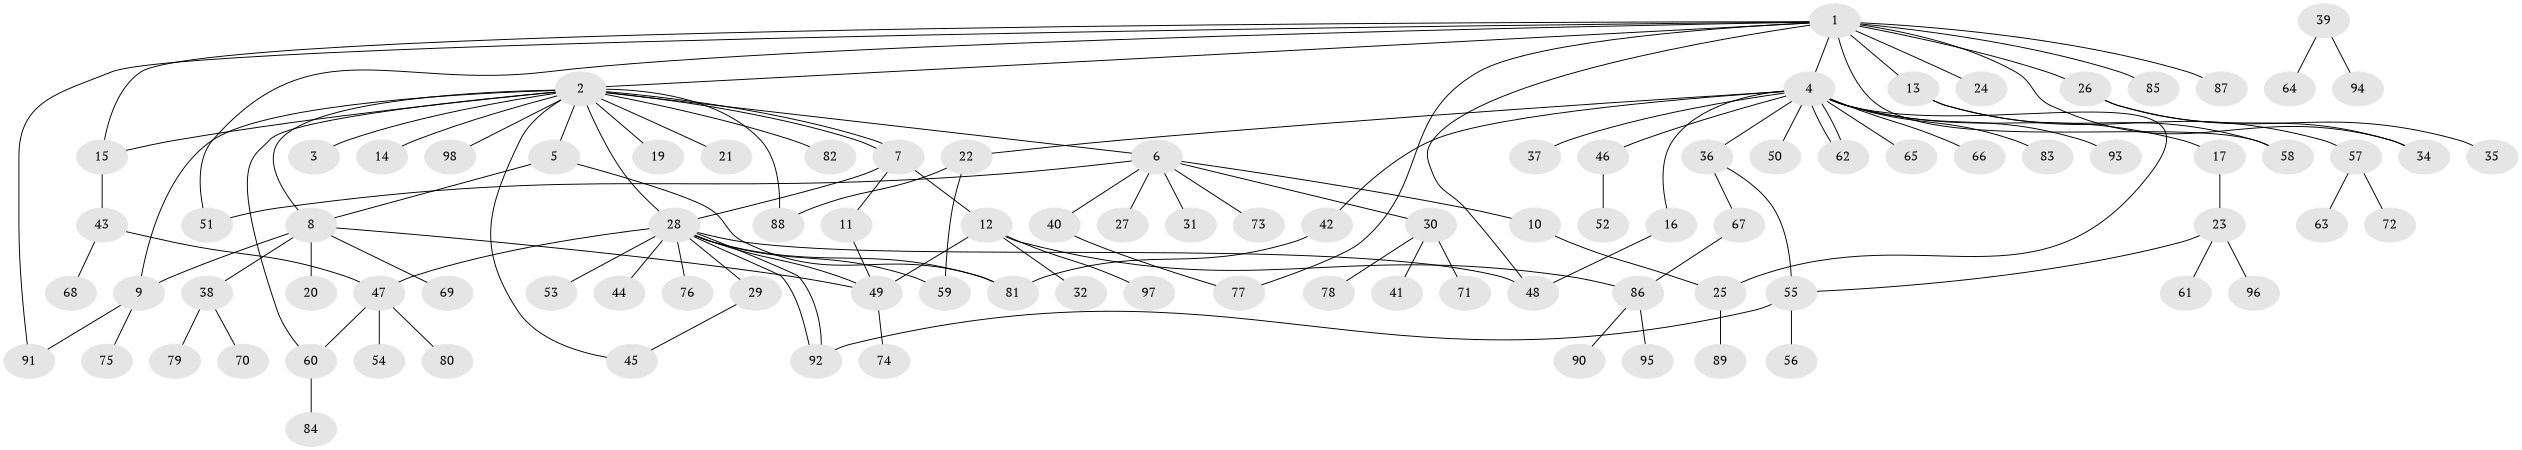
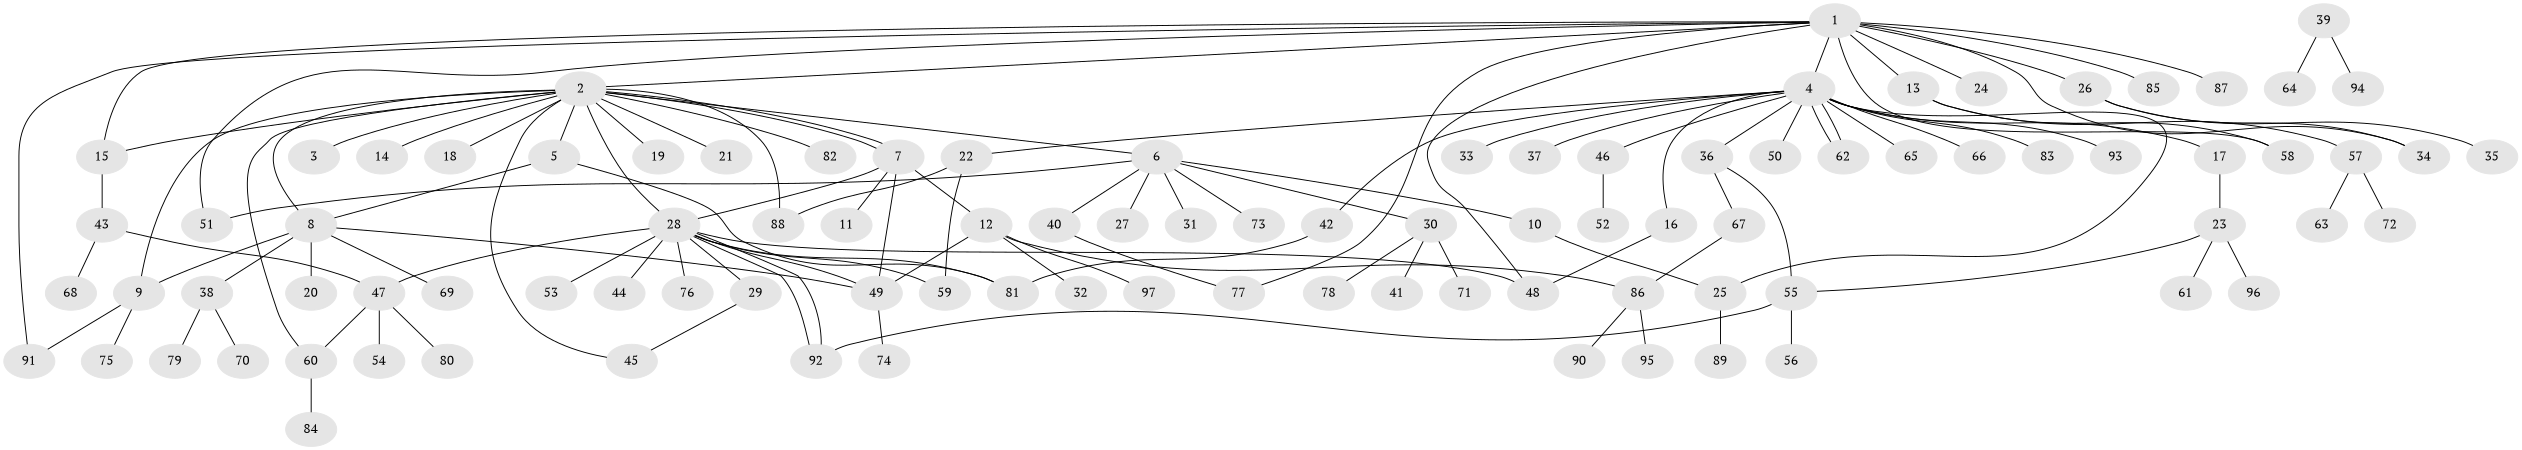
  graph {
    fontname="PT Serif"
    node [color=gray90 fontname="PT Serif" style=filled]
    edge [fontname="PT Serif"]
    1
    2
    4
    13
    15
    24
    26
    34
    48
    51
    58
    77
    85
    87
    91
    3
    5
    6
    7
    8
    9
    14
-   18 [label=98]
+   18
    19
    21
    28
    45
    60
    82
    88
    16
    17
    22
    25
+   33
    36
    37
    42
    46
    50
    62
    65
    66
    83
    93
    57
    43
    35
    81
    10
    27
    30
    31
    40
    73
    11
    12
    49
    20
    38
    69
    75
    59
    29
    44
    47
    53
    76
    92
    39
    64
    94
    84
    23
    89
    55
    67
    52
    41
    71
    78
    32
    86
    97
    74
    70
    79
    90
    95
    61
    96
    63
    72
    68
    56
    54
    80
    1 -- 2
    1 -- 4
    1 -- 13
    1 -- 15
    1 -- 24
    1 -- 26
    1 -- 34
    1 -- 48
    1 -- 51
    1 -- 58
    1 -- 77
    1 -- 85
    1 -- 87
    1 -- 91
    2 -- 15
    2 -- 3
    2 -- 5
    2 -- 6
    2 -- 7
    2 -- 7
    2 -- 8
    2 -- 9
    2 -- 14
    2 -- 18
    2 -- 19
    2 -- 21
    2 -- 28
    2 -- 45
    2 -- 60
    2 -- 82
    2 -- 88
    4 -- 16
    4 -- 17
    4 -- 22
    4 -- 25
+   4 -- 33
    4 -- 36
    4 -- 37
    4 -- 42
    4 -- 46
    4 -- 50
    4 -- 62
    4 -- 62
    4 -- 65
    4 -- 66
    4 -- 83
    4 -- 93
    13 -- 58
    13 -- 57
    15 -- 43
    26 -- 34
    26 -- 35
    5 -- 8
    5 -- 81
    6 -- 51
    6 -- 10
    6 -- 27
    6 -- 30
    6 -- 31
    6 -- 40
    6 -- 73
    7 -- 28
    7 -- 11
    7 -- 12
-   11 -- 49
+   7 -- 49
    8 -- 9
    8 -- 49
    8 -- 20
    8 -- 38
    8 -- 69
    9 -- 91
    9 -- 75
    28 -- 48
    28 -- 81
    28 -- 49
    28 -- 59
    28 -- 29
    28 -- 44
    28 -- 47
    28 -- 53
    28 -- 76
    28 -- 92
    28 -- 92
    60 -- 84
    16 -- 48
    17 -- 23
    22 -- 88
    22 -- 59
    25 -- 89
    36 -- 55
    36 -- 67
    42 -- 81
    46 -- 52
    57 -- 63
    57 -- 72
    43 -- 47
    43 -- 68
    10 -- 25
    30 -- 41
    30 -- 71
    30 -- 78
    40 -- 77
    12 -- 49
    12 -- 32
    12 -- 86
    12 -- 97
    49 -- 74
    38 -- 70
    38 -- 79
    29 -- 45
    47 -- 60
    47 -- 54
    47 -- 80
    39 -- 64
    39 -- 94
    23 -- 55
    23 -- 61
    23 -- 96
    55 -- 92
    55 -- 56
    67 -- 86
    86 -- 90
    86 -- 95
  }
